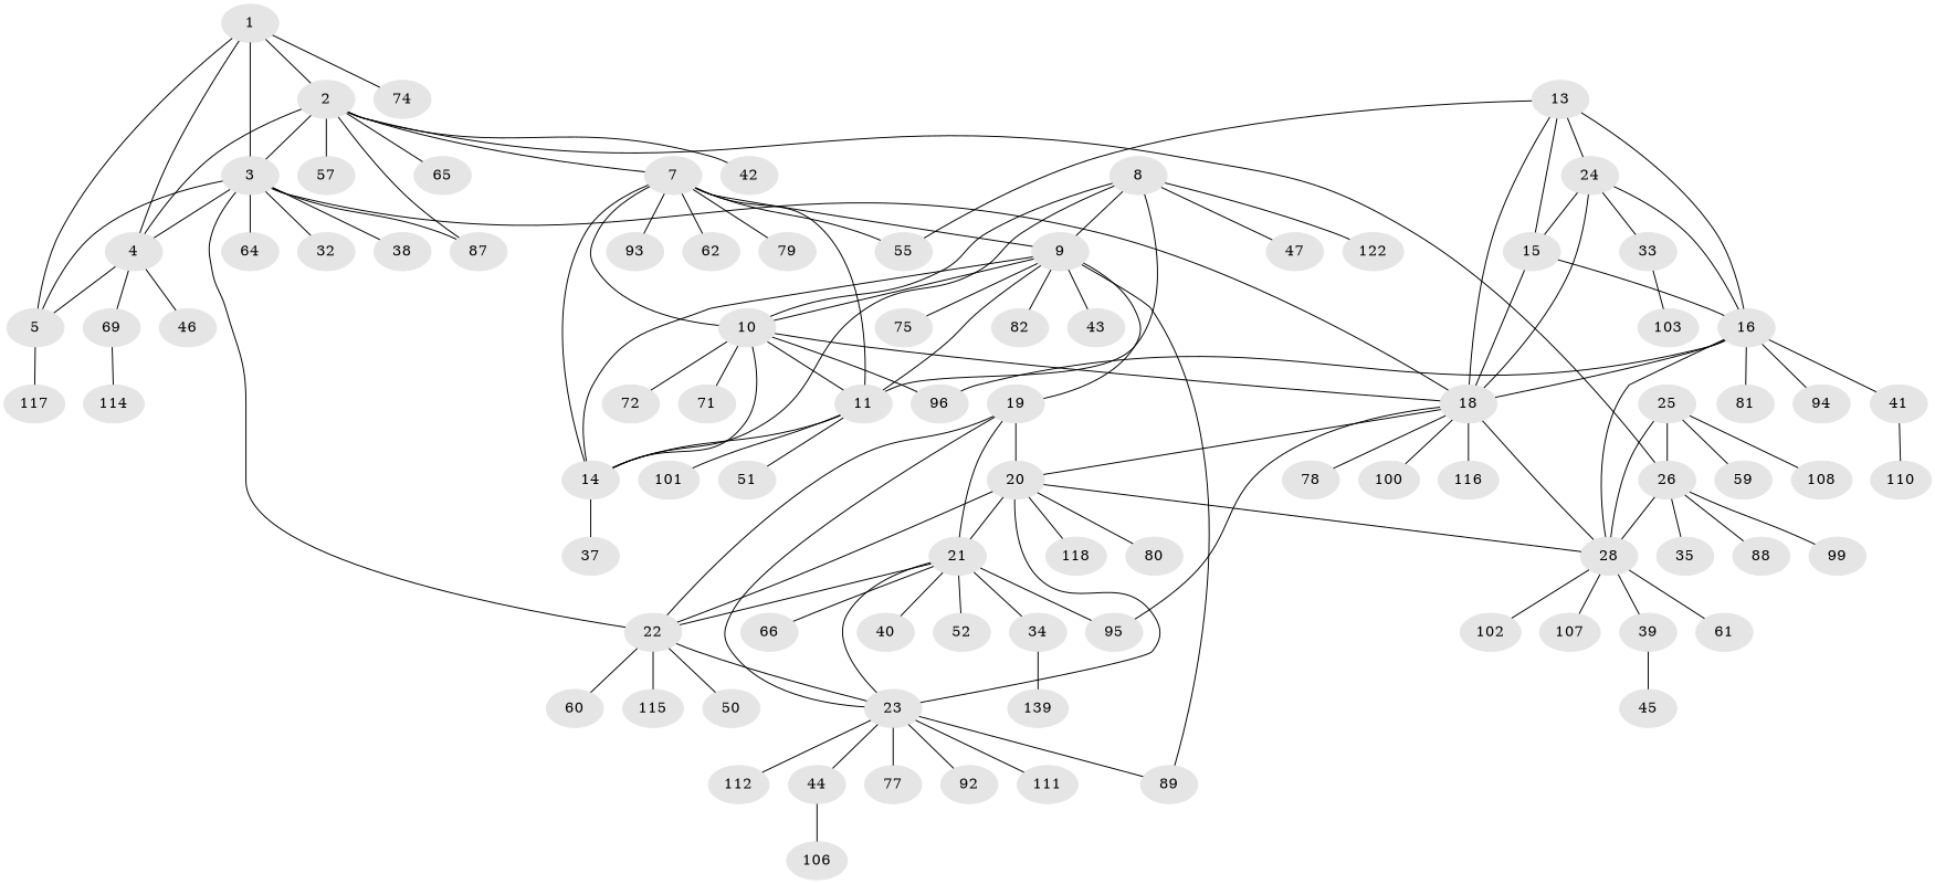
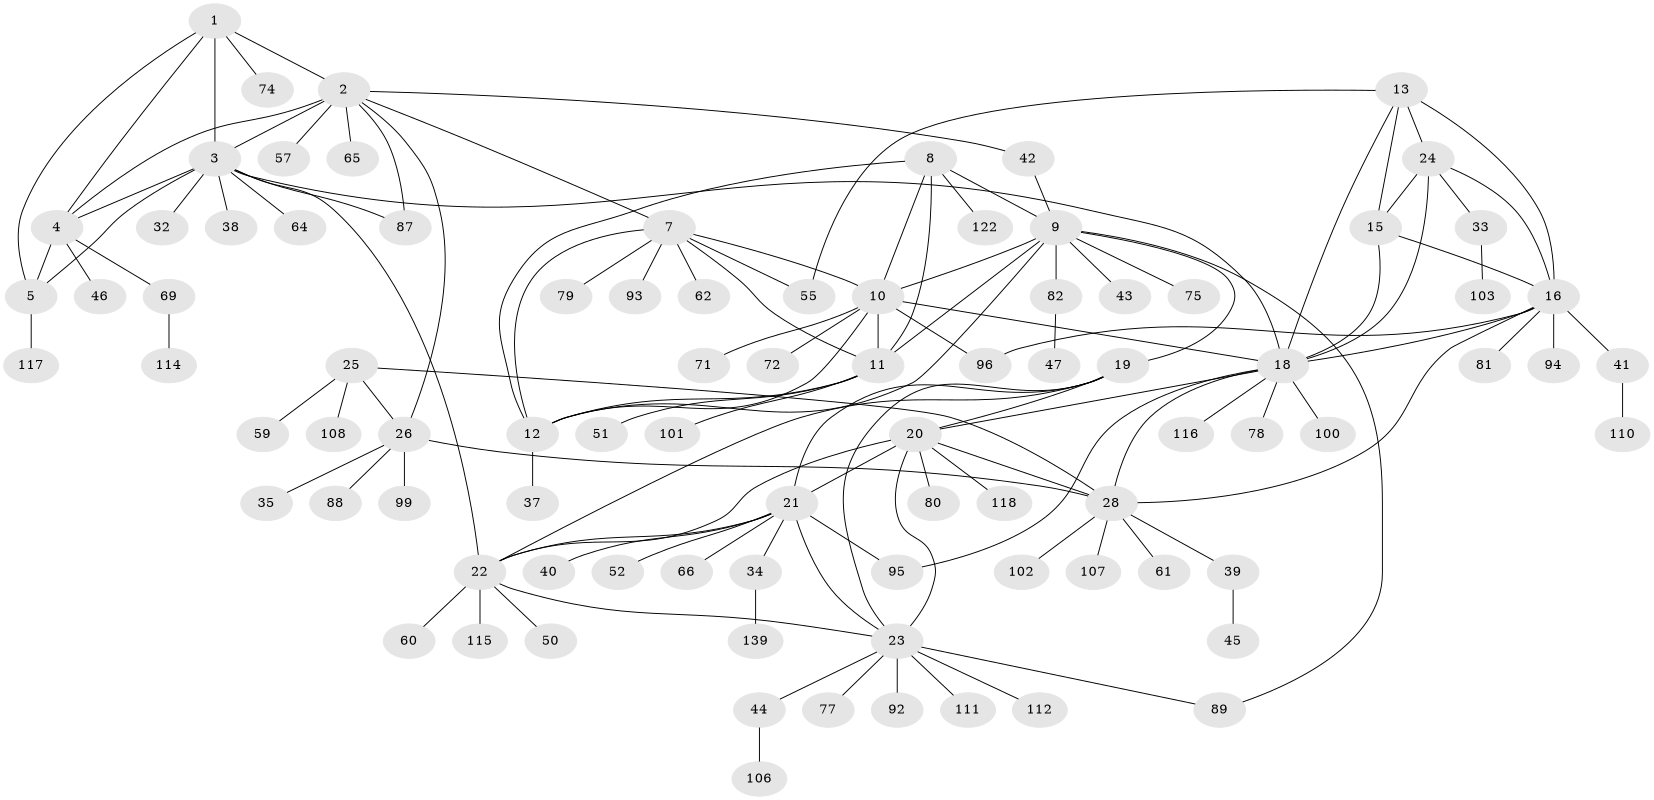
  graph {
    node [color=gray90 style=filled]
    1 [super="+97"]
    2 [super="+68"]
    3 [super="+6"]
    4
    5 [super="+56"]
    74
    7 [super="+36"]
    26 [super="+29"]
    42
    57
    65
    87
    18 [super="+113"]
    22 [super="+86"]
    32
    38
    64
    46 [super="+91"]
    69 [super="+119"]
    117
    9 [super="+67"]
    10 [super="+48"]
    11 [super="+73"]
-   12 [super="+120" label=14]
+   12 [super="+120"]
    55 [super="+85"]
    62
    79
    93
    28 [super="+30"]
    35 [super="+84"]
    88
    99
    20 [super="+24"]
    78
    95
    100
    116
    23 [super="+70"]
    50
    60
    115
    114
    8 [super="+58"]
    47
    122
    19 [super="+83"]
    43
    75
    82
    89
    71
    72
    96
    51
    101
    37 [super="+63"]
    21 [super="+49"]
    13 [super="+105"]
    n59 [label=24 super="+17"]
    15 [super="+76"]
    16 [super="+31"]
    33
    41 [super="+98"]
    81
    94
    103
    39 [super="+53"]
    61
    102
    107
    110
    80
    118 [super="+121"]
    34
    40
    52 [super="+104"]
    66
    44 [super="+90"]
    77
    92
    111
    112
    n83 [label=139]
    106
    25 [super="+27"]
    59
    108
    45
    1 -- 2
    1 -- 3 [weight=2]
    1 -- 4
    1 -- 5
    1 -- 74
    2 -- 3 [weight=2]
    2 -- 4
    2 -- 7
    2 -- 26
    2 -- 42
    2 -- 57
    2 -- 65
    2 -- 87
    3 -- 4 [weight=2]
    3 -- 5 [weight=2]
    3 -- 87
    3 -- 18
    3 -- 22
    3 -- 32
    3 -- 38
    3 -- 64
    4 -- 5
    4 -- 46
    4 -- 69
    5 -- 117
-   7 -- 9
+   42 -- 9
    7 -- 10
    7 -- 11
    7 -- 12
    7 -- 55
    7 -- 62
    7 -- 79
    7 -- 93
    26 -- 28 [weight=4]
    26 -- 35
    26 -- 88
    26 -- 99
    18 -- 28
    18 -- 20
    18 -- 78
    18 -- 95
    18 -- 100
    18 -- 116
    22 -- 23
    22 -- 50
    22 -- 60
    22 -- 115
    69 -- 114
    9 -- 10
    9 -- 11
    9 -- 12
    9 -- 19
    9 -- 43
    9 -- 75
    9 -- 82
    9 -- 89
    10 -- 18
    10 -- 11
    10 -- 12
    10 -- 71
    10 -- 72
    10 -- 96
    11 -- 12
    11 -- 51
    11 -- 101
    12 -- 37
    28 -- 39
    28 -- 61
    28 -- 102
    28 -- 107
    20 -- 22 [weight=2]
    20 -- 28
    20 -- 23 [weight=2]
    20 -- 21 [weight=2]
    20 -- 80
    20 -- 118
    23 -- 89
    23 -- 44
    23 -- 77
    23 -- 92
    23 -- 111
    23 -- 112
    8 -- 9
    8 -- 10
    8 -- 11
    8 -- 12
-   8 -- 47
+   82 -- 47
    8 -- 122
    19 -- 22
    19 -- 20 [weight=2]
    19 -- 23
    19 -- 21
    21 -- 22
    21 -- 95
    21 -- 23
    21 -- 34
    21 -- 40
    21 -- 52
    21 -- 66
    13 -- 18
    13 -- 55
    13 -- n59 [weight=2]
    13 -- 15
    13 -- 16
    n59 -- 18 [weight=2]
    n59 -- 15 [weight=2]
    n59 -- 16 [weight=2]
    n59 -- 33
    15 -- 18
    15 -- 16
    16 -- 18
    16 -- 28
    16 -- 96
    16 -- 41
    16 -- 81
    16 -- 94
    33 -- 103
    41 -- 110
    39 -- 45
    34 -- n83
    44 -- 106
    25 -- 26 [weight=4]
    25 -- 28 [weight=4]
    25 -- 59
    25 -- 108
  }
